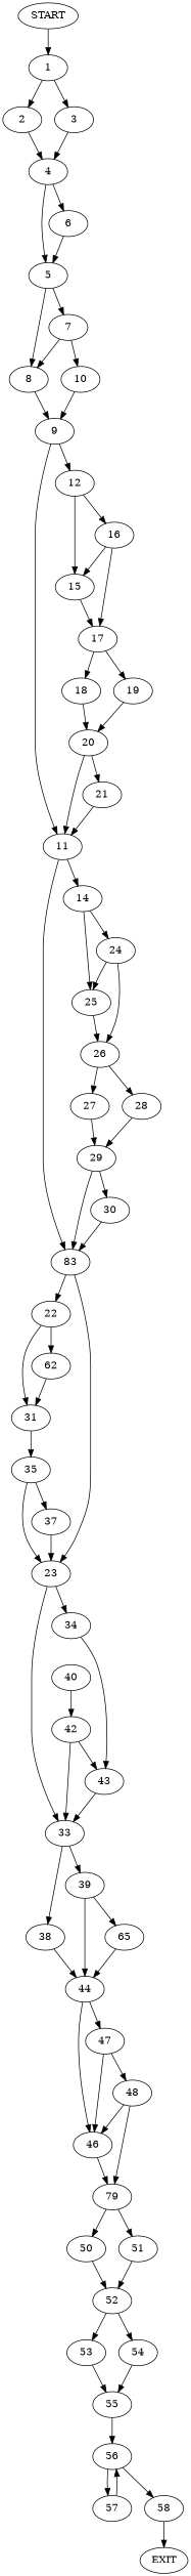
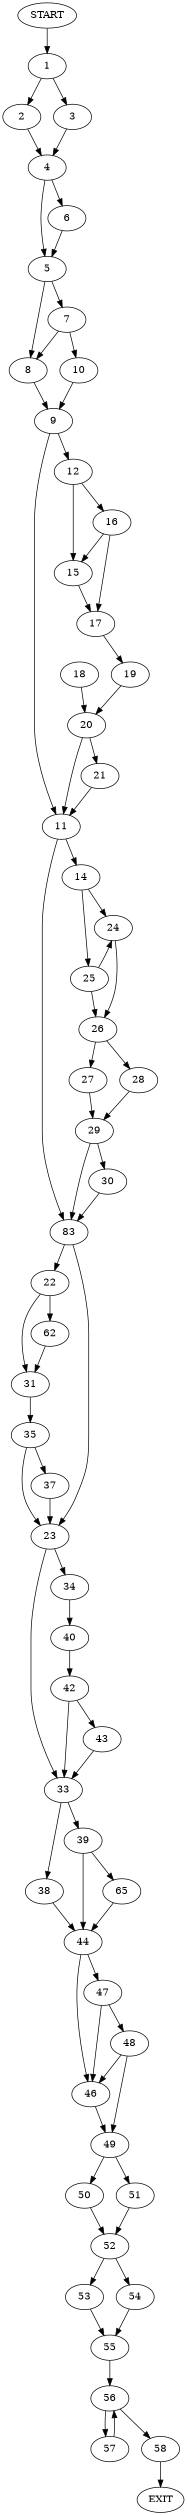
  digraph {
    n1 [label=START]
    1
    2
    3
    n5 [label=EXIT]
    4
    5
    6
    7
    8
    10
    9
    11
    12
    n15 [label=83]
    14
    15
    16
    22
    23
    24
    25
    17
    31
    n25 [label=62]
    33
    34
    26
    18
    19
    20
    21
    35
    38
    39
    40
    27
    28
    29
    30
    37
    44
    n43 [label=65]
    42
    46
    47
    43
-   49 [label=79]
+   49
    48
    50
    51
    52
    53
    54
    55
    56
    57
    58
    n1 -> 1
    1 -> 2
    1 -> 3
    2 -> 4
    3 -> 4
    4 -> 5
    4 -> 6
    5 -> 7
    5 -> 8
    6 -> 5
    7 -> 8
    7 -> 10
    8 -> 9
    10 -> 9
    9 -> 11
    9 -> 12
    11 -> n15
    11 -> 14
    12 -> 15
    12 -> 16
    n15 -> 22
    n15 -> 23
    14 -> 24
    14 -> 25
    15 -> 17
    16 -> 15
    16 -> 17
    22 -> 31
    22 -> n25
    23 -> 33
    23 -> 34
-   24 -> 25
+   25 -> 24
    24 -> 26
    25 -> 26
-   17 -> 18
    17 -> 19
    31 -> 35
    n25 -> 31
    33 -> 38
    33 -> 39
-   34 -> 43
+   34 -> 40
    26 -> 27
    26 -> 28
    18 -> 20
    19 -> 20
    20 -> 11
    20 -> 21
    21 -> 11
    35 -> 23
    35 -> 37
    38 -> 44
    39 -> 44
    39 -> n43
    40 -> 42
    27 -> 29
    28 -> 29
    29 -> n15
    29 -> 30
    30 -> n15
    37 -> 23
    44 -> 46
    44 -> 47
    n43 -> 44
    42 -> 33
    42 -> 43
    46 -> 49
    47 -> 46
    47 -> 48
    43 -> 33
    49 -> 50
    49 -> 51
    48 -> 46
    48 -> 49
    50 -> 52
    51 -> 52
    52 -> 53
    52 -> 54
    53 -> 55
    54 -> 55
    55 -> 56
    56 -> 57
    56 -> 58
    57 -> 56
    58 -> n5
  }
